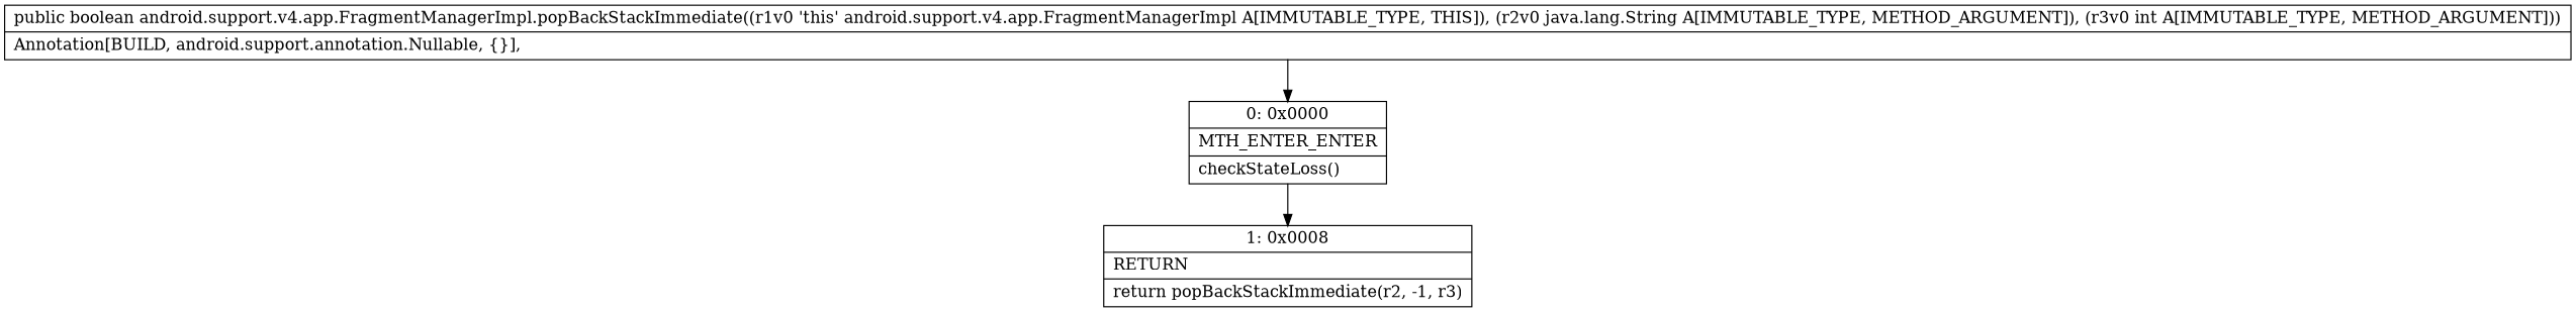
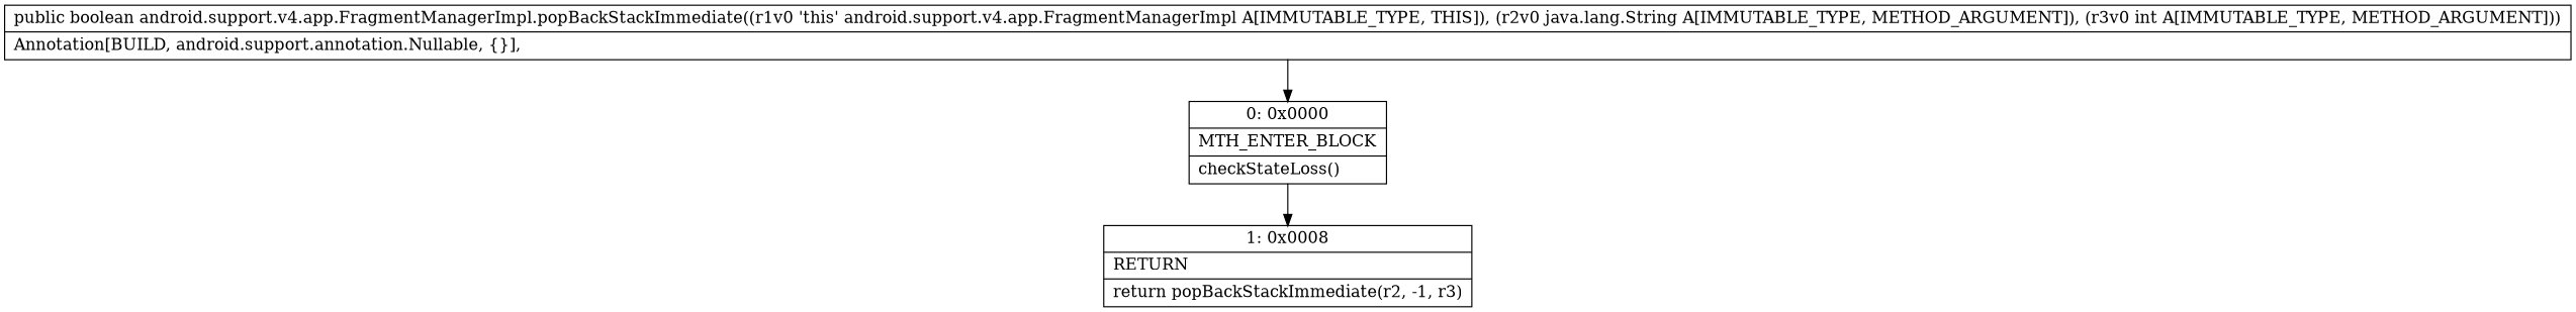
  digraph {
    node [shape=record]
-   n1 [label="{0\:\ 0x0000|MTH_ENTER_ENTER\l|checkStateLoss()\l}"]
+   n1 [label="{0\:\ 0x0000|MTH_ENTER_BLOCK\l|checkStateLoss()\l}"]
    n2 [label="{1\:\ 0x0008|RETURN\l|return popBackStackImmediate(r2, \-1, r3)\l}"]
    n3 [label="{public boolean android.support.v4.app.FragmentManagerImpl.popBackStackImmediate((r1v0 'this' android.support.v4.app.FragmentManagerImpl A[IMMUTABLE_TYPE, THIS]), (r2v0 java.lang.String A[IMMUTABLE_TYPE, METHOD_ARGUMENT]), (r3v0 int A[IMMUTABLE_TYPE, METHOD_ARGUMENT]))  | Annotation[BUILD, android.support.annotation.Nullable, \{\}], \l}"]
    n1 -> n2
    n3 -> n1
  }
